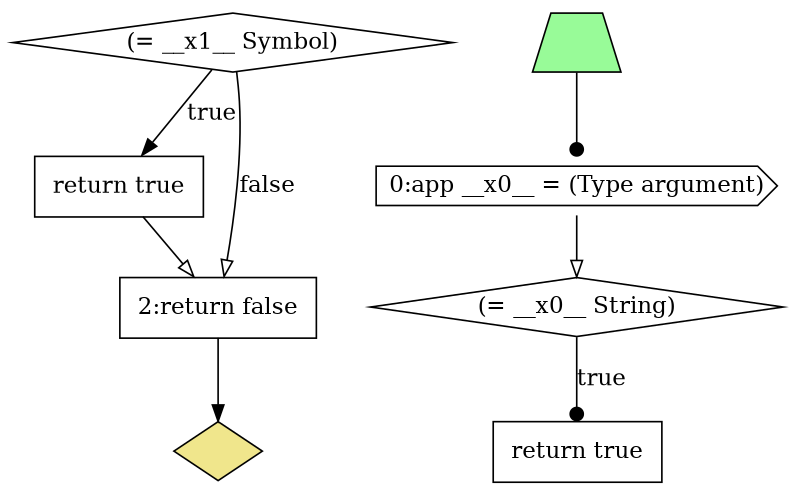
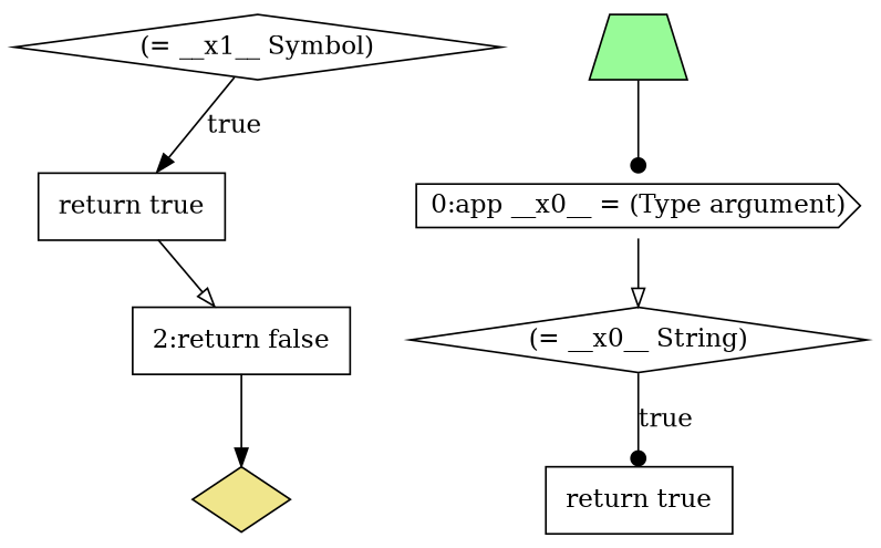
  digraph {
    node [color=black fillcolor=white shape=none style=filled]
    edge [arrowhead=onormal color=black]
    n1 [label=<<font color="black">     <table border="0" cellborder="1" cellspacing="0" cellpadding="10">       <tr><td align="left">return true</td></tr>     </table>   </font>> margin=0]
    n2 [label=<<font color="black">     <table border="0" cellborder="1" cellspacing="0" cellpadding="10">       <tr><td align="left">2:return false</td></tr>     </table>   </font>> margin=0]
    n3 [fillcolor=khaki label=" " shape=diamond]
    n4 [label=<<font color="black">(= __x0__ String)</font>> shape=diamond]
    n5 [label=<<font color="black">     <table border="0" cellborder="1" cellspacing="0" cellpadding="10">       <tr><td align="left">return true</td></tr>     </table>   </font>> margin=0]
    n6 [fillcolor=palegreen label=" " shape=trapezium]
    n7 [label=<<font color="black">0:app __x0__ = (Type argument)</font>> shape=cds]
    n8 [label=<<font color="black">(= __x1__ Symbol)</font>> shape=diamond]
    n1 -> n2
    n2 -> n3 [arrowhead=normal]
    n4 -> n5 [arrowhead=dot label=<<font color="black">true</font>>]
    n6 -> n7 [arrowhead=dot]
    n7 -> n4
    n8 -> n1 [arrowhead=normal label=<<font color="black">true</font>>]
-   n8 -> n2 [label=<<font color="black">false</font>>]
  }
